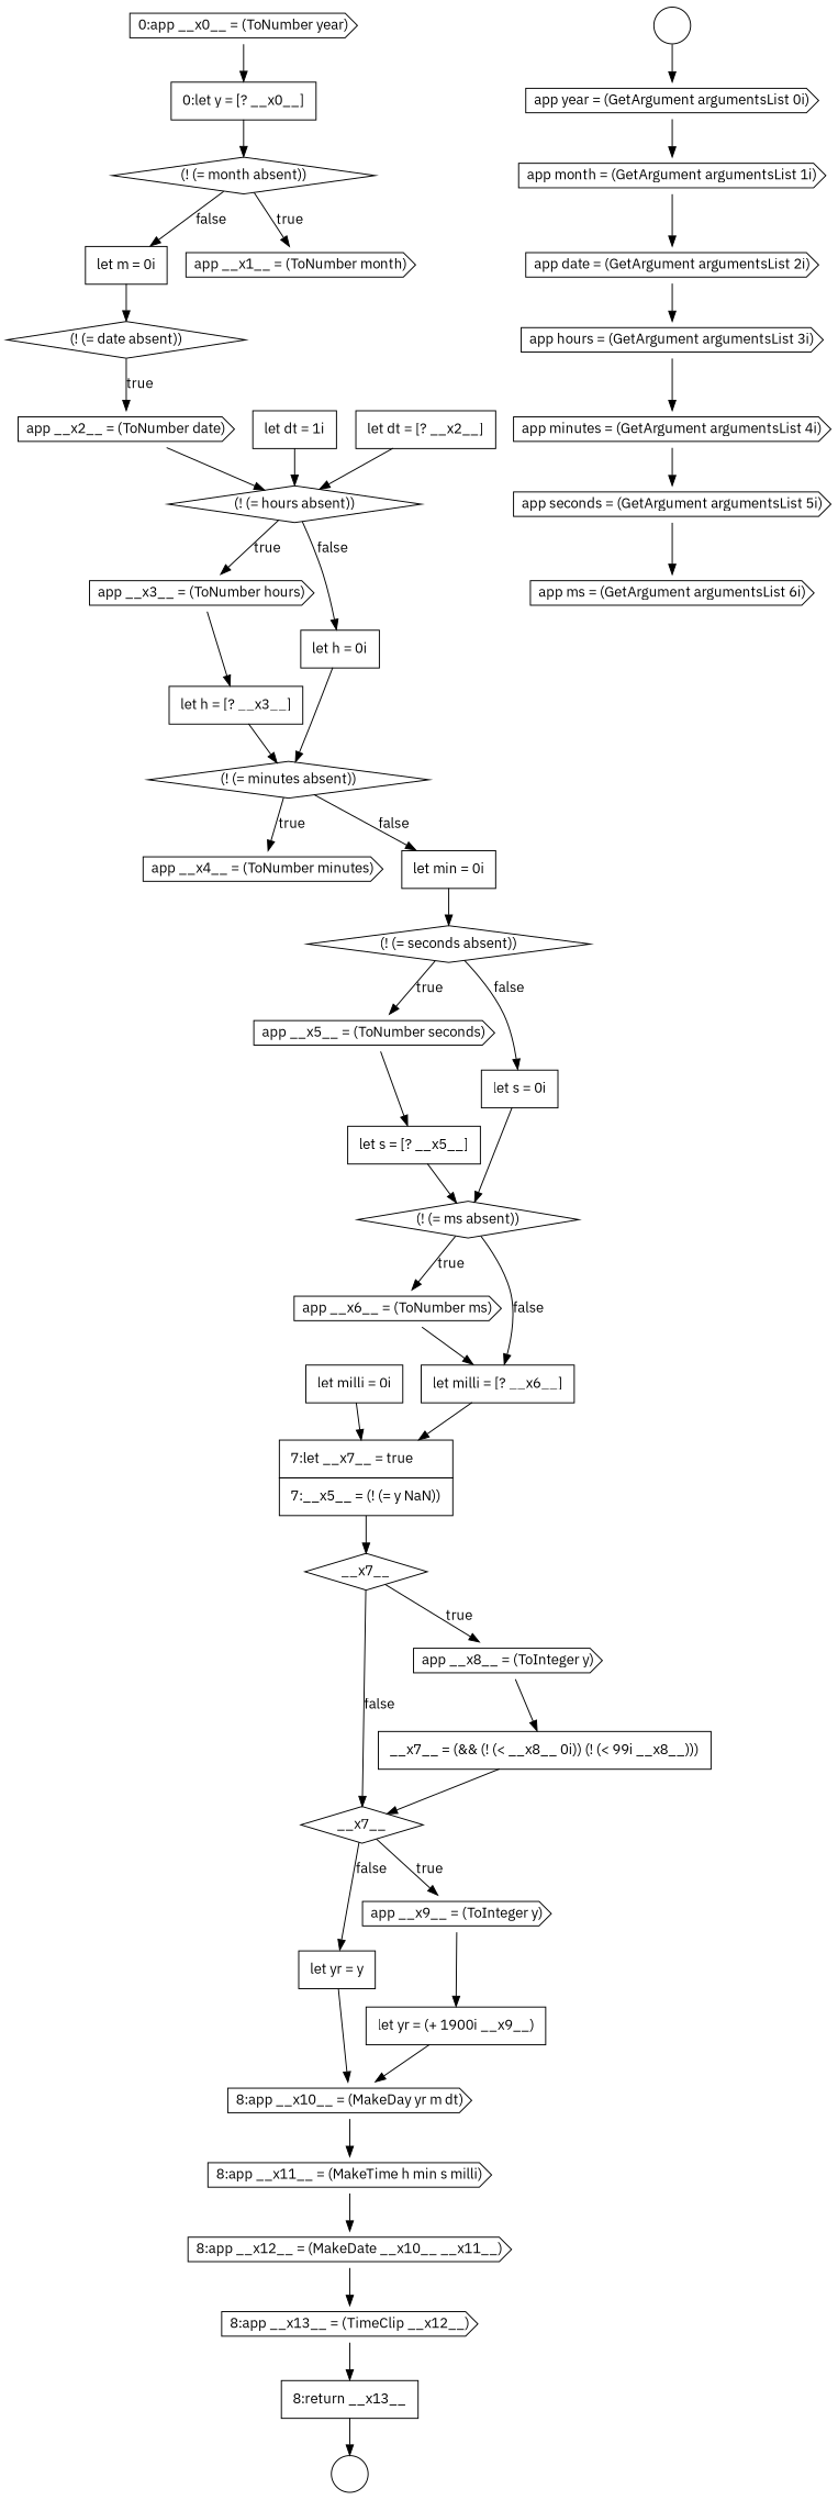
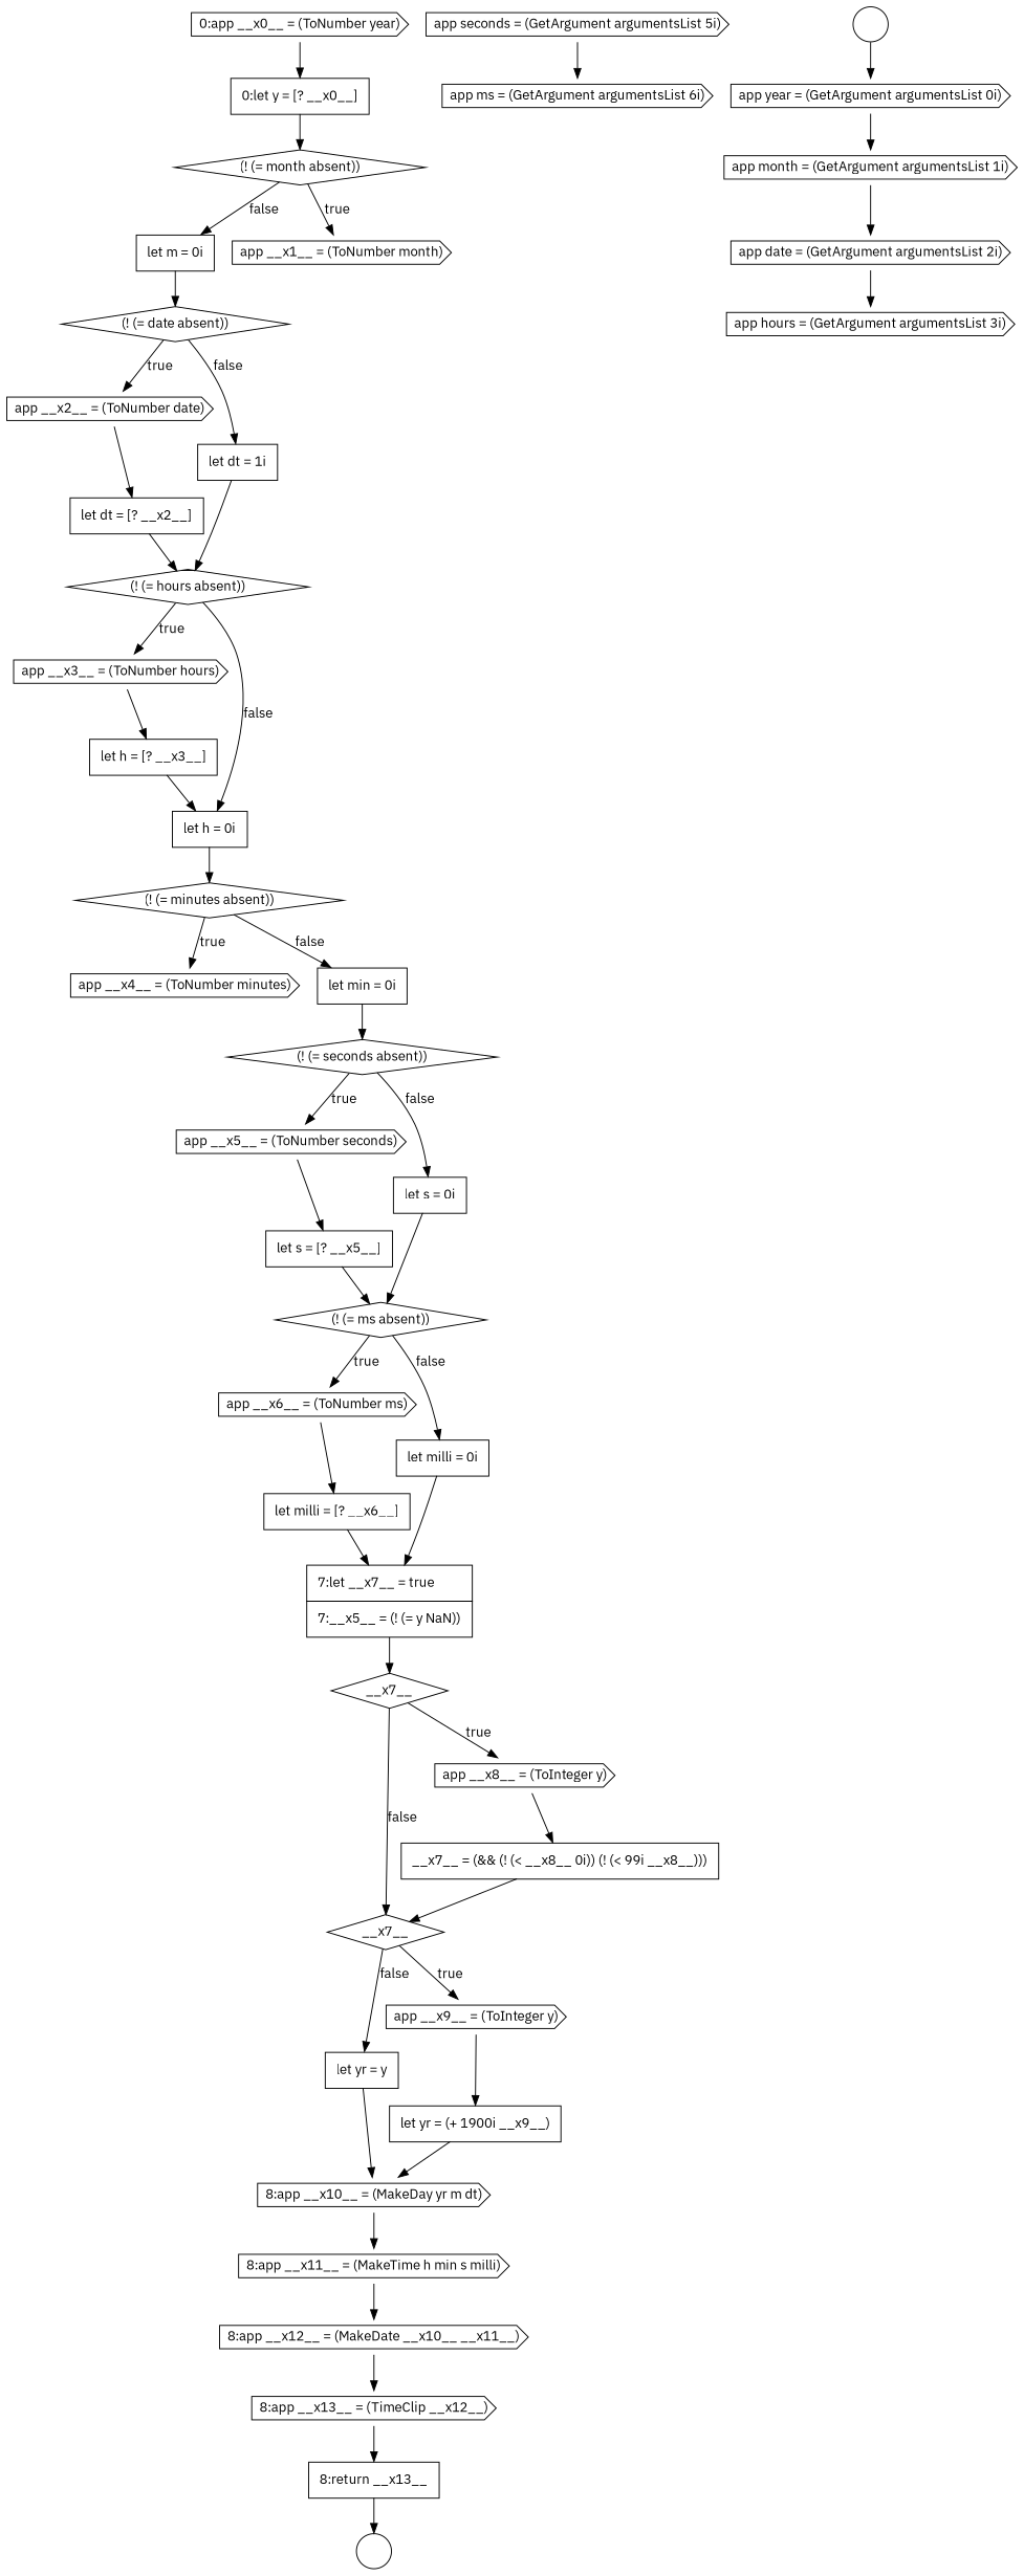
  digraph {
    fontname="IBM Plex Sans"
    node [color=black fillcolor=white fontname="IBM Plex Sans" shape=cds style=filled]
    edge [color=black fontname="IBM Plex Sans"]
    n1 [label=<<font color="black">(! (= ms absent))</font>> shape=diamond]
    n2 [label=<<font color="black">app __x6__ = (ToNumber ms)</font>>]
    n3 [label=<<font color="black">     <table border="0" cellborder="1" cellspacing="0" cellpadding="10">       <tr><td align="left">let milli = 0i</td></tr>     </table>   </font>> margin=0 shape=none]
    n4 [label=<<font color="black">     <table border="0" cellborder="1" cellspacing="0" cellpadding="10">       <tr><td align="left">let milli = [? __x6__]</td></tr>     </table>   </font>> margin=0 shape=none]
    n5 [label=<<font color="black">     <table border="0" cellborder="1" cellspacing="0" cellpadding="10">       <tr><td align="left">7:let __x7__ = true</td></tr>       <tr><td align="left">7:__x5__ = (! (= y NaN))</td></tr>     </table>   </font>> margin=0 shape=none]
    n6 [label=<<font color="black">     <table border="0" cellborder="1" cellspacing="0" cellpadding="10">       <tr><td align="left">let m = 0i</td></tr>     </table>   </font>> margin=0 shape=none]
    n7 [label=<<font color="black">(! (= date absent))</font>> shape=diamond]
    n8 [label=<<font color="black">app __x2__ = (ToNumber date)</font>>]
    n9 [label=<<font color="black">     <table border="0" cellborder="1" cellspacing="0" cellpadding="10">       <tr><td align="left">let dt = 1i</td></tr>     </table>   </font>> margin=0 shape=none]
    n10 [label=<<font color="black">(! (= seconds absent))</font>> shape=diamond]
    n11 [label=<<font color="black">app __x5__ = (ToNumber seconds)</font>>]
    n12 [label=<<font color="black">     <table border="0" cellborder="1" cellspacing="0" cellpadding="10">       <tr><td align="left">let s = 0i</td></tr>     </table>   </font>> margin=0 shape=none]
    n13 [label=<<font color="black">     <table border="0" cellborder="1" cellspacing="0" cellpadding="10">       <tr><td align="left">let s = [? __x5__]</td></tr>     </table>   </font>> margin=0 shape=none]
    n14 [label=<<font color="black">app __x3__ = (ToNumber hours)</font>>]
    n15 [label=<<font color="black">     <table border="0" cellborder="1" cellspacing="0" cellpadding="10">       <tr><td align="left">let h = [? __x3__]</td></tr>     </table>   </font>> margin=0 shape=none]
    n16 [label=<<font color="black">(! (= minutes absent))</font>> shape=diamond]
    n17 [label=<<font color="black">app __x4__ = (ToNumber minutes)</font>>]
    n18 [label=<<font color="black">     <table border="0" cellborder="1" cellspacing="0" cellpadding="10">       <tr><td align="left">let dt = [? __x2__]</td></tr>     </table>   </font>> margin=0 shape=none]
    n19 [label=<<font color="black">(! (= hours absent))</font>> shape=diamond]
    n20 [label=<<font color="black">     <table border="0" cellborder="1" cellspacing="0" cellpadding="10">       <tr><td align="left">let h = 0i</td></tr>     </table>   </font>> margin=0 shape=none]
    n21 [label=<<font color="black">     <table border="0" cellborder="1" cellspacing="0" cellpadding="10">       <tr><td align="left">let min = 0i</td></tr>     </table>   </font>> margin=0 shape=none]
-   n22 [label=<<font color="black">app minutes = (GetArgument argumentsList 4i)</font>>]
    n23 [label=<<font color="black">app seconds = (GetArgument argumentsList 5i)</font>>]
    n24 [label=<<font color="black">app ms = (GetArgument argumentsList 6i)</font>>]
    n25 [label=<<font color="black">     <table border="0" cellborder="1" cellspacing="0" cellpadding="10">       <tr><td align="left">__x7__ = (&amp;&amp; (! (&lt; __x8__ 0i)) (! (&lt; 99i __x8__)))</td></tr>     </table>   </font>> margin=0 shape=none]
    n26 [label=<<font color="black">__x7__</font>> shape=diamond]
    n27 [label=<<font color="black">     <table border="0" cellborder="1" cellspacing="0" cellpadding="10">       <tr><td align="left">let yr = y</td></tr>     </table>   </font>> margin=0 shape=none]
    n28 [label=<<font color="black">app __x9__ = (ToInteger y)</font>>]
    n29 [label=<<font color="black">     <table border="0" cellborder="1" cellspacing="0" cellpadding="10">       <tr><td align="left">0:let y = [? __x0__]</td></tr>     </table>   </font>> margin=0 shape=none]
    n30 [label=<<font color="black">(! (= month absent))</font>> shape=diamond]
    n31 [label=<<font color="black">app __x1__ = (ToNumber month)</font>>]
    n32 [label=<<font color="black">8:app __x13__ = (TimeClip __x12__)</font>>]
    n33 [label=<<font color="black">     <table border="0" cellborder="1" cellspacing="0" cellpadding="10">       <tr><td align="left">8:return __x13__</td></tr>     </table>   </font>> margin=0 shape=none]
    n34 [label=" " shape=circle]
    n35 [label=<<font color="black">app hours = (GetArgument argumentsList 3i)</font>>]
    n36 [label=" " shape=circle]
    n37 [label=<<font color="black">app year = (GetArgument argumentsList 0i)</font>>]
    n38 [label=<<font color="black">app month = (GetArgument argumentsList 1i)</font>>]
    n39 [label=<<font color="black">app __x8__ = (ToInteger y)</font>>]
    n40 [label=<<font color="black">8:app __x10__ = (MakeDay yr m dt)</font>>]
    n41 [label=<<font color="black">8:app __x11__ = (MakeTime h min s milli)</font>>]
    n42 [label=<<font color="black">8:app __x12__ = (MakeDate __x10__ __x11__)</font>>]
    n43 [label=<<font color="black">0:app __x0__ = (ToNumber year)</font>>]
    n44 [label=<<font color="black">     <table border="0" cellborder="1" cellspacing="0" cellpadding="10">       <tr><td align="left">let yr = (+ 1900i __x9__)</td></tr>     </table>   </font>> margin=0 shape=none]
    n45 [label=<<font color="black">app date = (GetArgument argumentsList 2i)</font>>]
    n46 [label=<<font color="black">__x7__</font>> shape=diamond]
    n1 -> n2 [label=<<font color="black">true</font>>]
-   n1 -> n4 [label=<<font color="black">false</font>>]
+   n1 -> n3 [label=<<font color="black">false</font>>]
    n2 -> n4
    n3 -> n5
    n4 -> n5
    n5 -> n46
    n6 -> n7
    n7 -> n8 [label=<<font color="black">true</font>>]
-   n8 -> n19
+   n7 -> n9 [label=<<font color="black">false</font>>]
+   n8 -> n18
    n9 -> n19
    n10 -> n11 [label=<<font color="black">true</font>>]
    n10 -> n12 [label=<<font color="black">false</font>>]
    n11 -> n13
    n12 -> n1
    n13 -> n1
    n14 -> n15
-   n15 -> n16
+   n15 -> n20
    n16 -> n17 [label=<<font color="black">true</font>>]
    n16 -> n21 [label=<<font color="black">false</font>>]
    n18 -> n19
    n19 -> n14 [label=<<font color="black">true</font>>]
    n19 -> n20 [label=<<font color="black">false</font>>]
    n20 -> n16
    n21 -> n10
-   n22 -> n23
    n23 -> n24
    n25 -> n26
    n26 -> n27 [label=<<font color="black">false</font>>]
    n26 -> n28 [label=<<font color="black">true</font>>]
    n27 -> n40
    n28 -> n44
    n29 -> n30
    n30 -> n6 [label=<<font color="black">false</font>>]
    n30 -> n31 [label=<<font color="black">true</font>>]
    n32 -> n33
    n33 -> n34
-   n35 -> n22
    n36 -> n37
    n37 -> n38
    n38 -> n45
    n39 -> n25
    n40 -> n41
    n41 -> n42
    n42 -> n32
    n43 -> n29
    n44 -> n40
    n45 -> n35
    n46 -> n26 [label=<<font color="black">false</font>>]
    n46 -> n39 [label=<<font color="black">true</font>>]
  }
